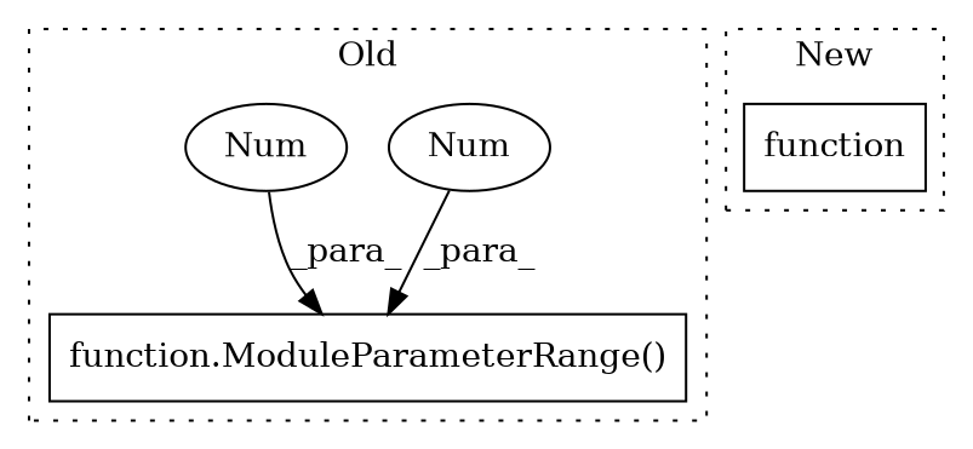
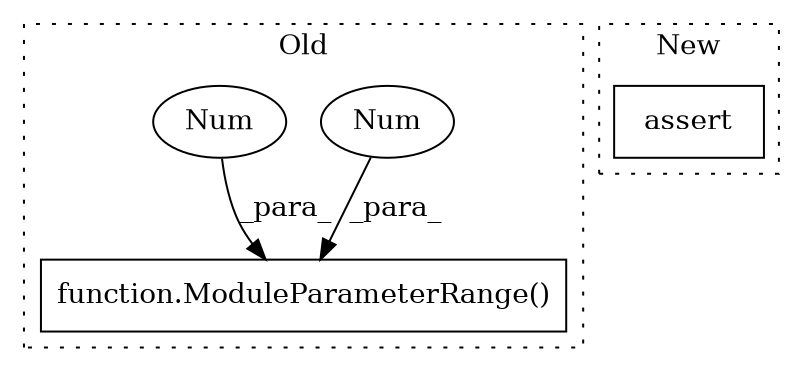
  digraph {
    node [a=76 l=3 shape=box]
    n1 [a=75 l="21,22" label="function.ModuleParameterRange()" s="1023,1052"]
    n2 [label=Num s=1049 shape=ellipse]
    n3 [label=Num s=1044 shape=ellipse]
-   n4 [a=65 l=7 label=function s=679]
+   n4 [a=65 l=7 label=assert s=679]
    subgraph cluster_1 {
      label=Old
      style=dotted
      n1
      n2
      n3
    }
    subgraph cluster_2 {
      label=New
      style=dotted
      n4
    }
    n2 -> n1 [label=_para_]
    n3 -> n1 [label=_para_]
  }
